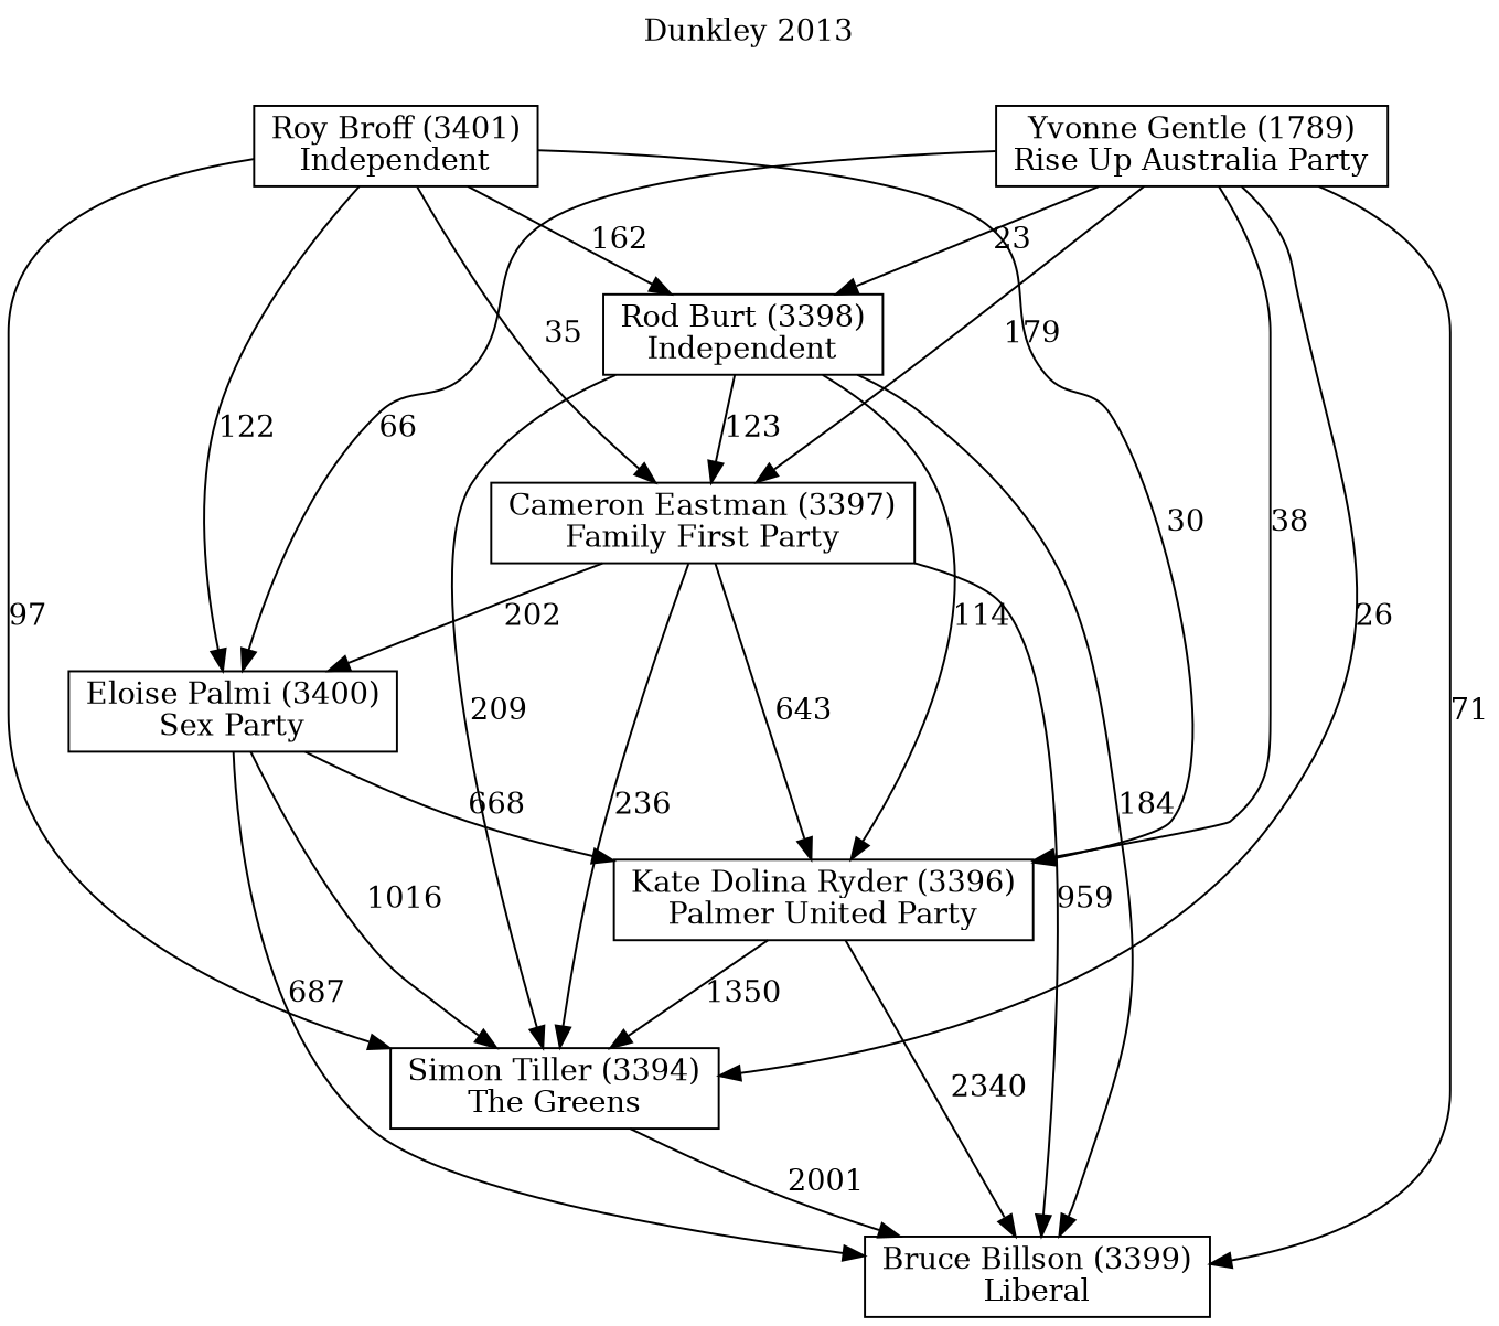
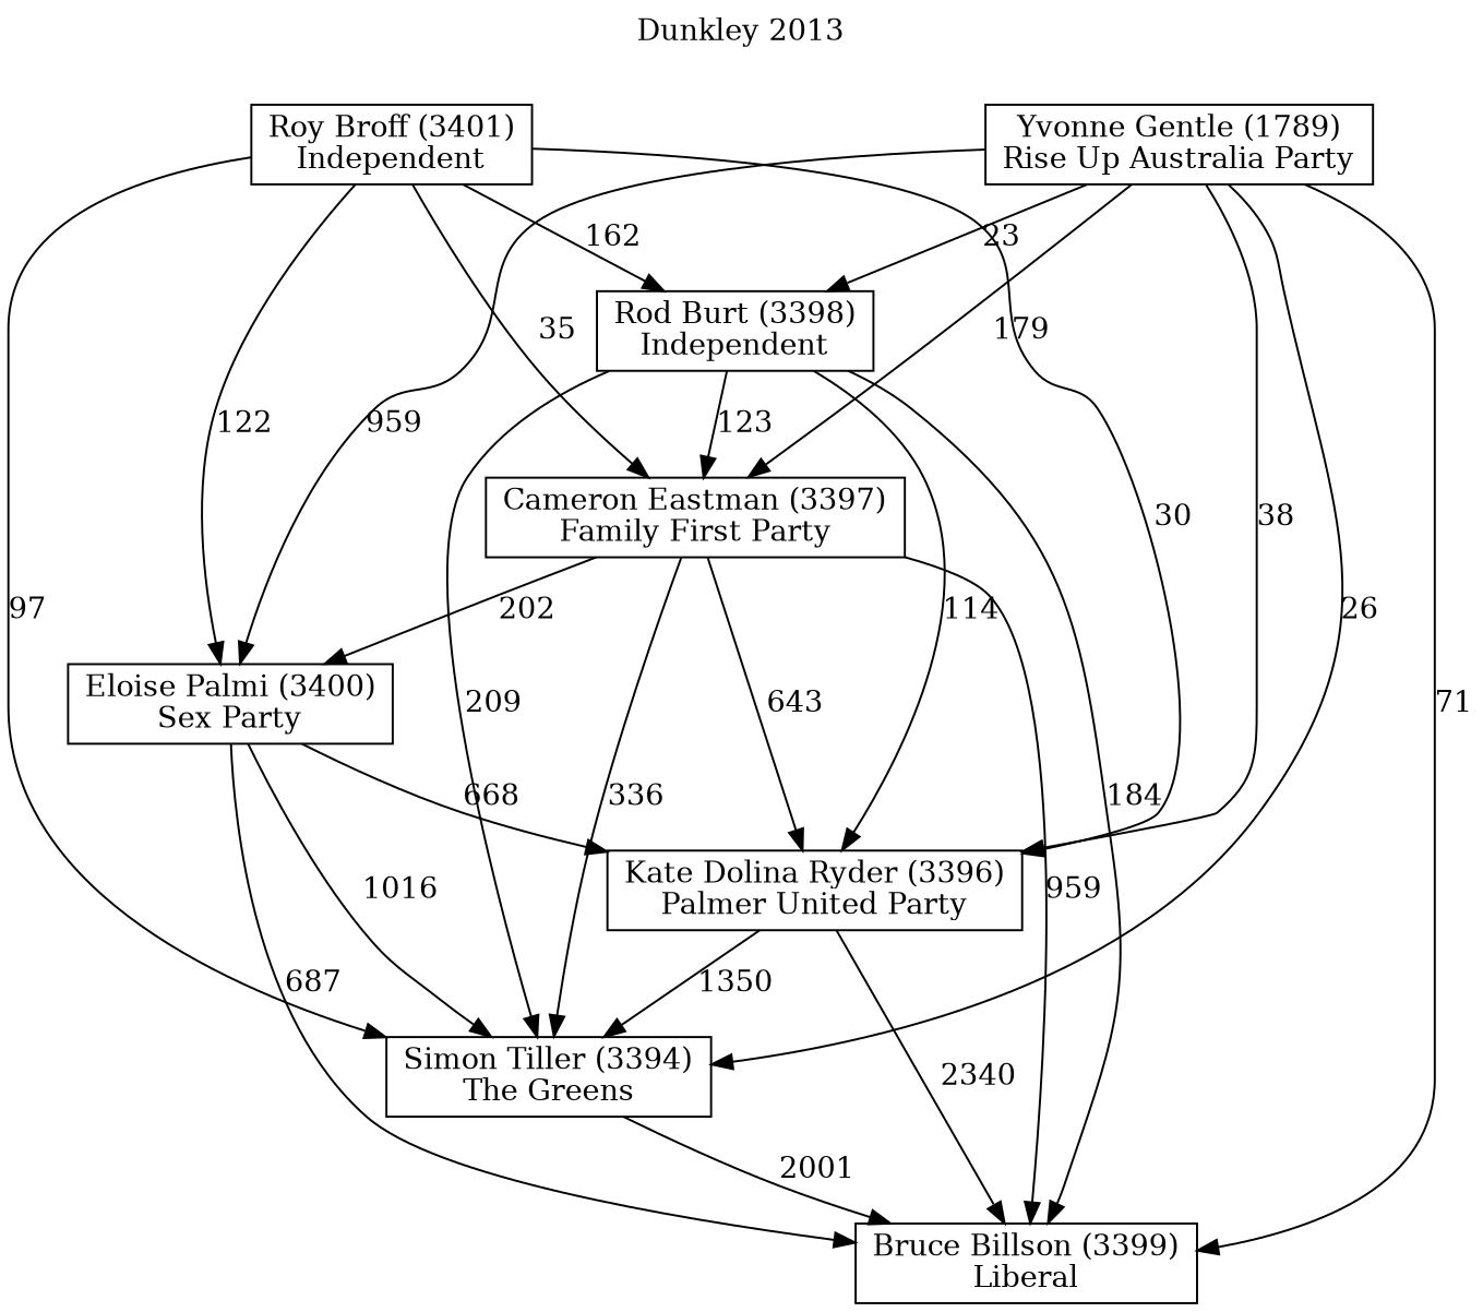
  digraph {
    label="Dunkley 2013"
    labelloc=t
    mclimit=10
    node [shape=box]
    n1 [label="Bruce Billson (3399)\nLiberal"]
    n2 [label="Simon Tiller (3394)\nThe Greens"]
    n3 [label="Kate Dolina Ryder (3396)\nPalmer United Party"]
    n4 [label="Eloise Palmi (3400)\nSex Party"]
    n5 [label="Cameron Eastman (3397)\nFamily First Party"]
    n6 [label="Rod Burt (3398)\nIndependent"]
    n7 [label="Roy Broff (3401)\nIndependent"]
    n8 [label="Yvonne Gentle (1789)\nRise Up Australia Party"]
    n2 -> n1 [label=2001]
    n3 -> n1 [label=2340]
    n3 -> n2 [label=1350]
    n4 -> n1 [label=687]
    n4 -> n2 [label=1016]
    n4 -> n3 [label=668]
    n5 -> n1 [label=959]
-   n5 -> n2 [label=236]
+   n5 -> n2 [label=336]
    n5 -> n3 [label=643]
    n5 -> n4 [label=202]
    n6 -> n1 [label=184]
    n6 -> n2 [label=209]
    n6 -> n3 [label=114]
    n6 -> n5 [label=123]
    n7 -> n2 [label=97]
    n7 -> n3 [label=30]
    n7 -> n4 [label=122]
    n7 -> n5 [label=35]
    n7 -> n6 [label=162]
    n8 -> n1 [label=71]
    n8 -> n2 [label=26]
    n8 -> n3 [label=38]
-   n8 -> n4 [label=66]
+   n8 -> n4 [label=959]
    n8 -> n5 [label=179]
    n8 -> n6 [label=23]
  }
